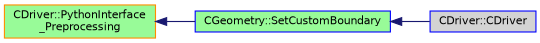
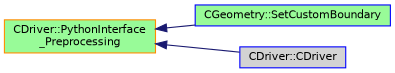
  digraph {
    rankdir=LR
    node [color=blue fillcolor=palegreen fontname=Helvetica fontsize=10 shape=record style=filled]
    edge [color=midnightblue dir=back fontname=Helvetica fontsize=10 labelfontname=Helvetica labelfontsize=10 style=solid]
    n1 [fontcolor=black height=0.2 label="CGeometry::SetCustomBoundary" width=0.4]
    n2 [color=darkorange height=0.2 label="CDriver::PythonInterface\l_Preprocessing" width=0.4]
    n3 [fillcolor=lightgrey height=0.2 label="CDriver::CDriver" width=0.4]
    n2 -> n1
-   n1 -> n3
+   n2 -> n3
  }
